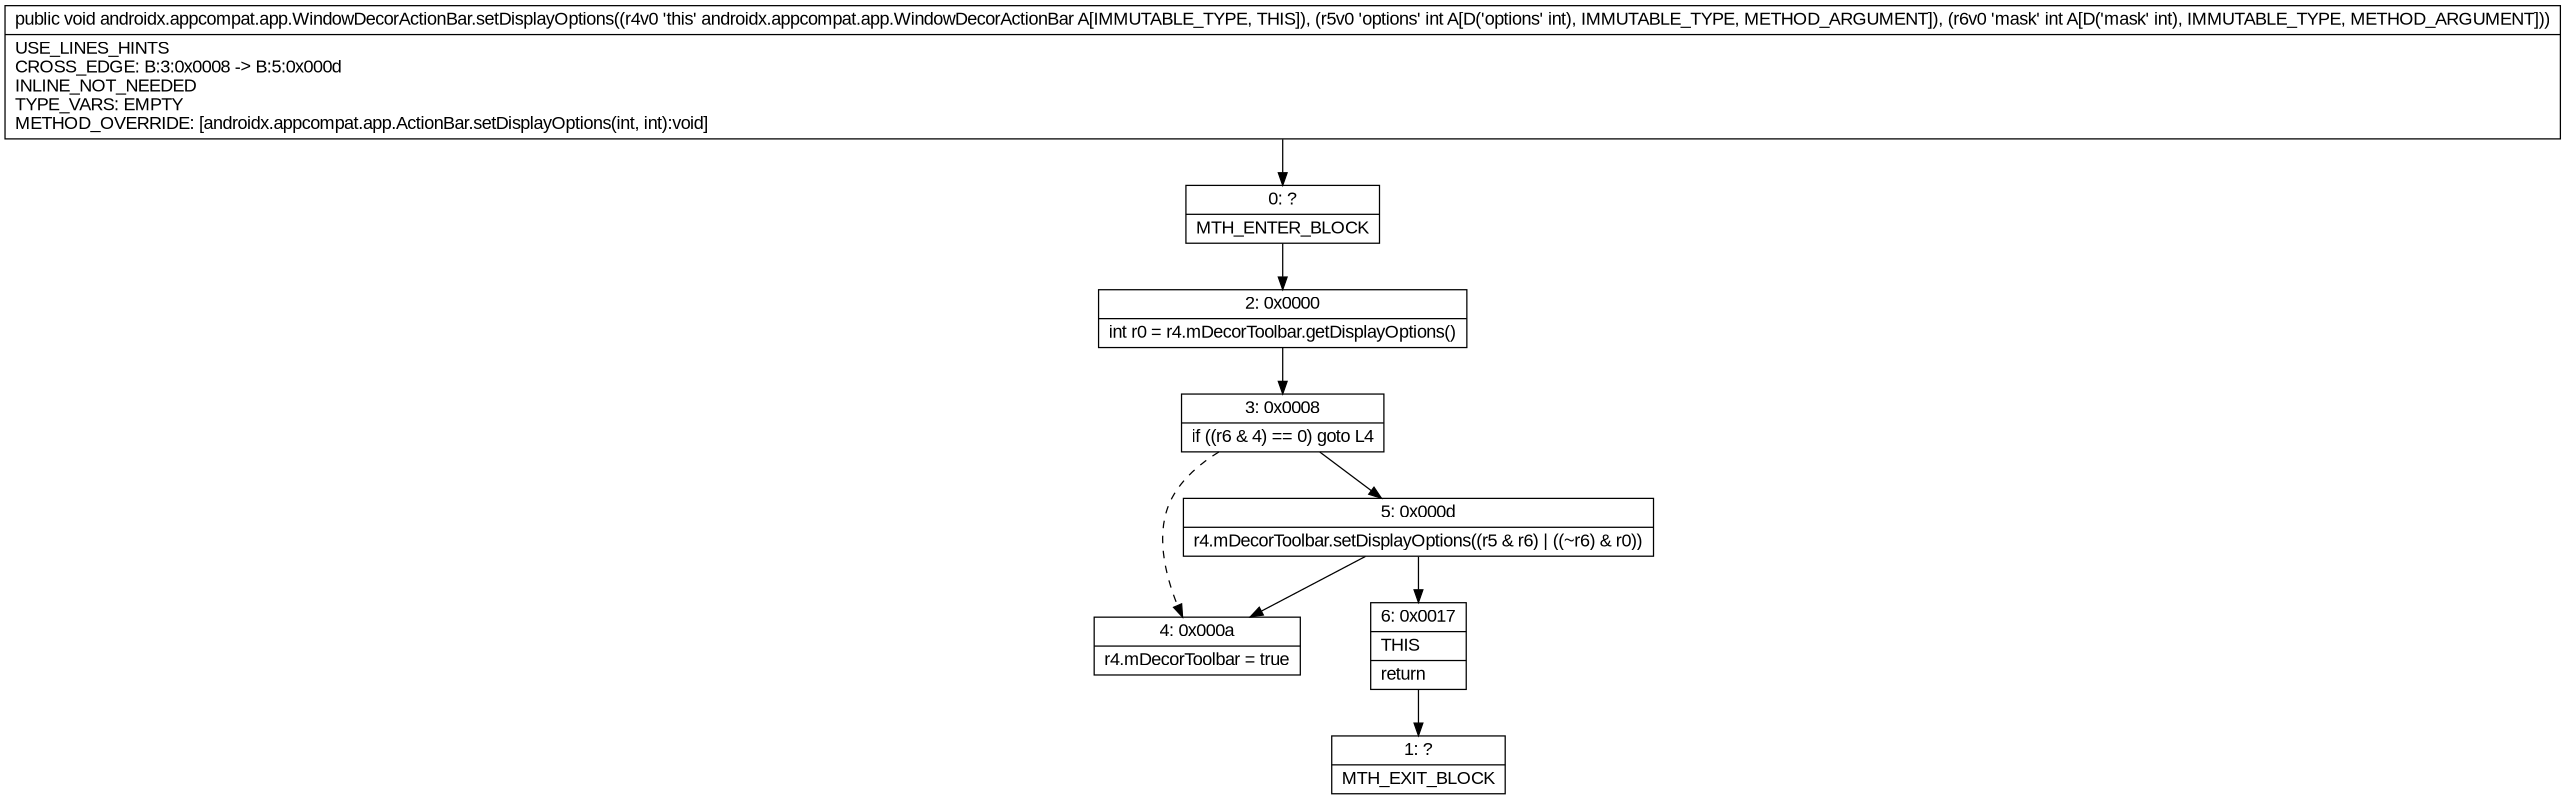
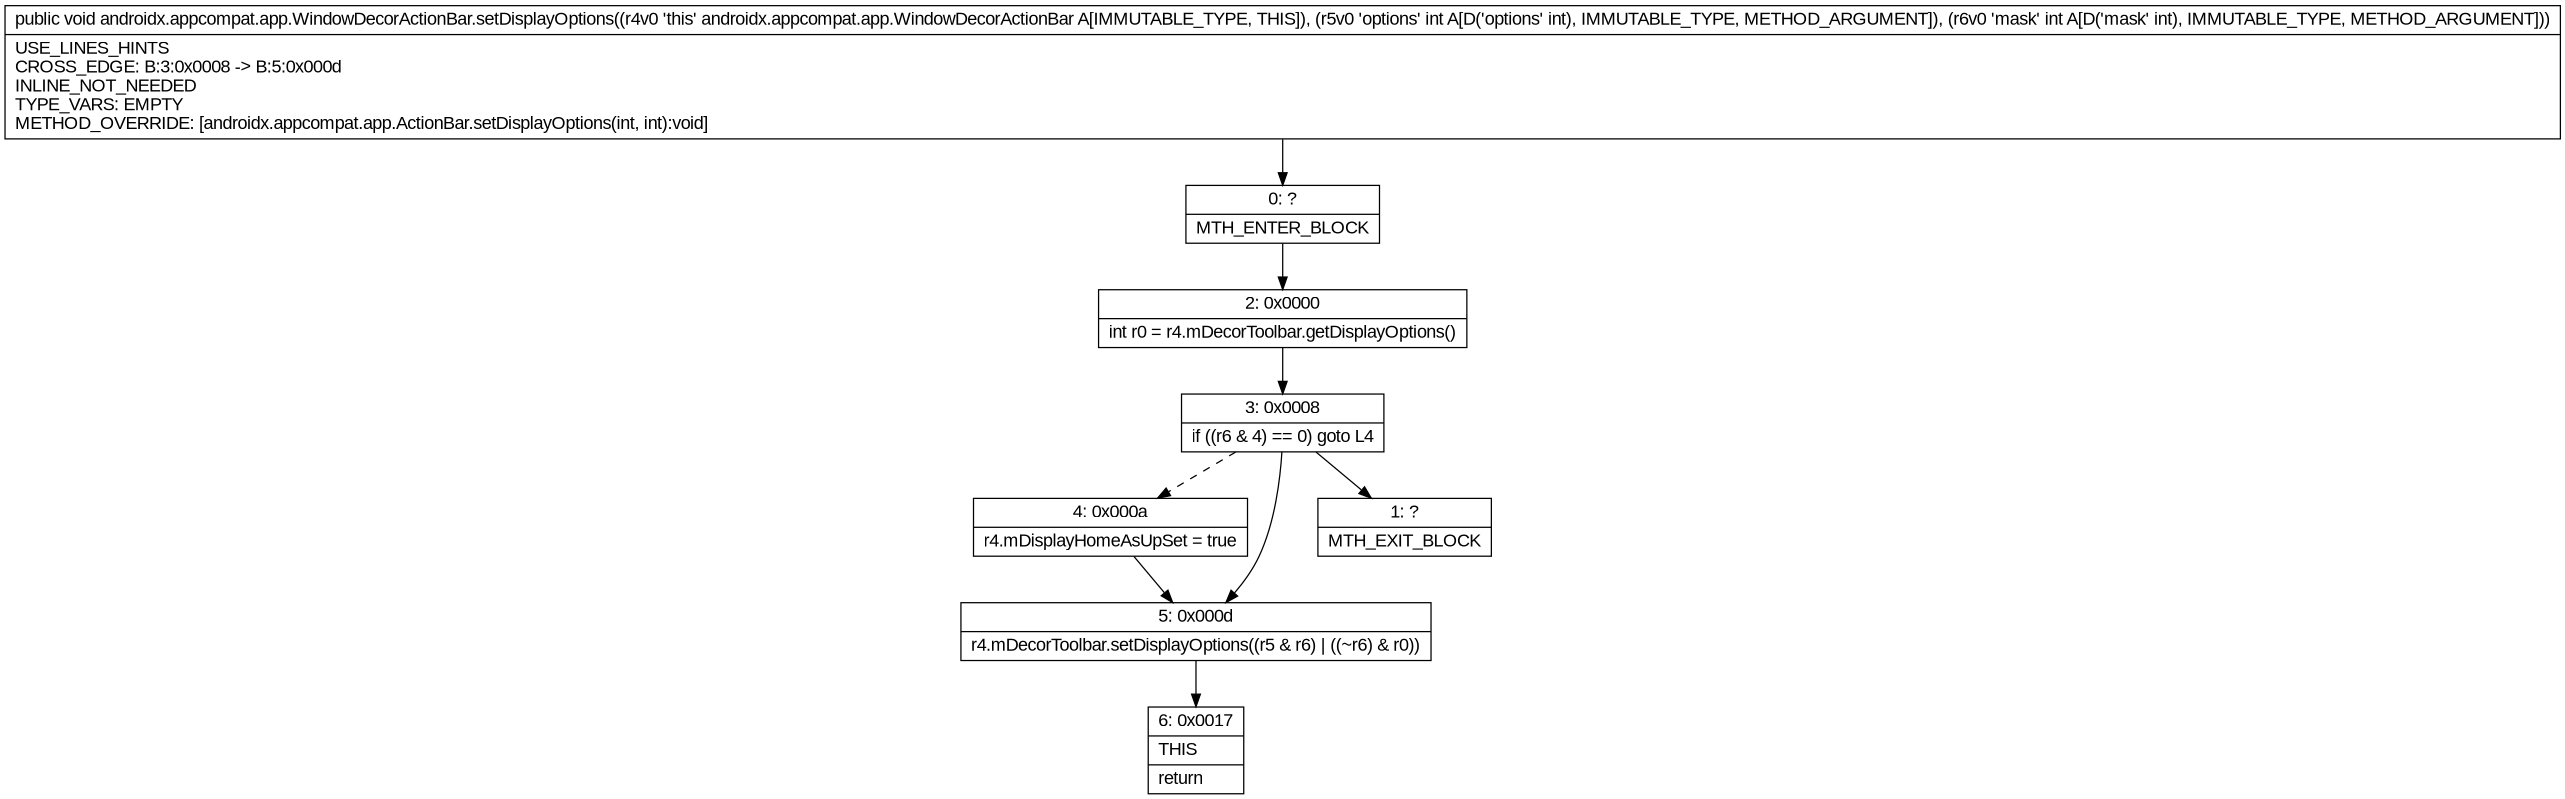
  digraph {
    fontname="Liberation Sans"
    node [fontname="Liberation Sans" shape=record]
    edge [fontname="Liberation Sans"]
    n1 [label="{0\:\ ?|MTH_ENTER_BLOCK\l}"]
    n2 [label="{2\:\ 0x0000|int r0 = r4.mDecorToolbar.getDisplayOptions()\l}"]
    n3 [label="{3\:\ 0x0008|if ((r6 & 4) == 0) goto L4\l}"]
-   n4 [label="{4\:\ 0x000a|r4.mDecorToolbar = true\l}"]
+   n4 [label="{4\:\ 0x000a|r4.mDisplayHomeAsUpSet = true\l}"]
    n5 [label="{5\:\ 0x000d|r4.mDecorToolbar.setDisplayOptions((r5 & r6) \| ((~r6) & r0))\l}"]
    n6 [label="{6\:\ 0x0017|THIS\l|return\l}"]
    n7 [label="{1\:\ ?|MTH_EXIT_BLOCK\l}"]
    n8 [label="{public void androidx.appcompat.app.WindowDecorActionBar.setDisplayOptions((r4v0 'this' androidx.appcompat.app.WindowDecorActionBar A[IMMUTABLE_TYPE, THIS]), (r5v0 'options' int A[D('options' int), IMMUTABLE_TYPE, METHOD_ARGUMENT]), (r6v0 'mask' int A[D('mask' int), IMMUTABLE_TYPE, METHOD_ARGUMENT]))  | USE_LINES_HINTS\lCROSS_EDGE: B:3:0x0008 \-\> B:5:0x000d\lINLINE_NOT_NEEDED\lTYPE_VARS: EMPTY\lMETHOD_OVERRIDE: [androidx.appcompat.app.ActionBar.setDisplayOptions(int, int):void]\l}"]
    n1 -> n2
    n2 -> n3
    n3 -> n4 [style=dashed]
    n3 -> n5
-   n5 -> n4
+   n4 -> n5
    n5 -> n6
-   n6 -> n7
+   n3 -> n7
    n8 -> n1
  }
